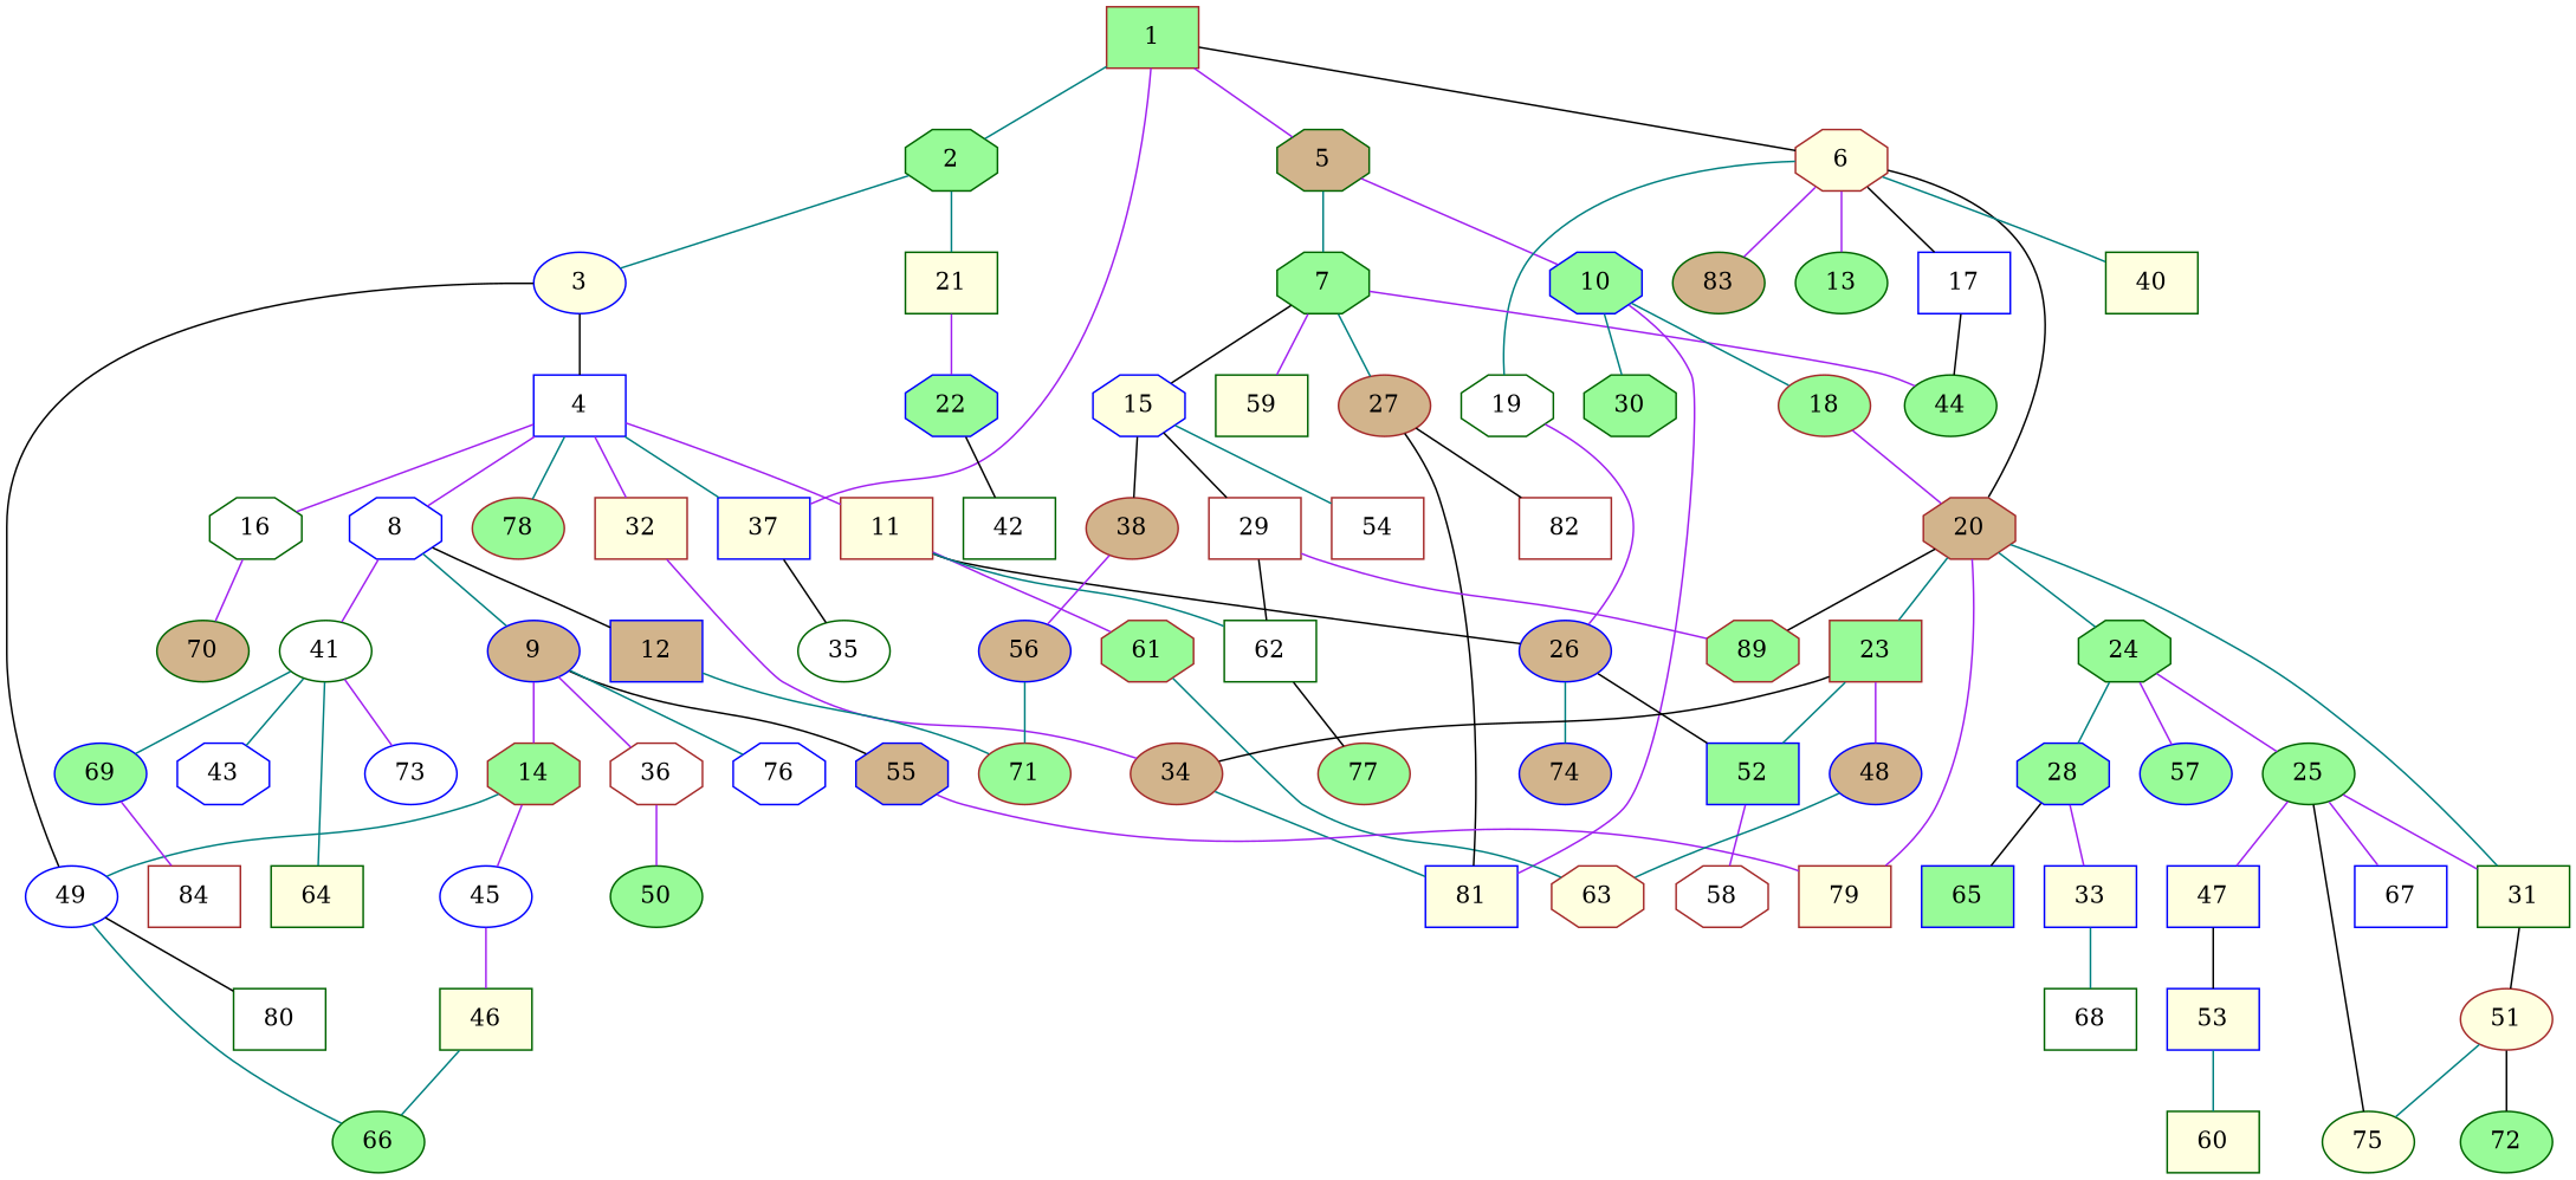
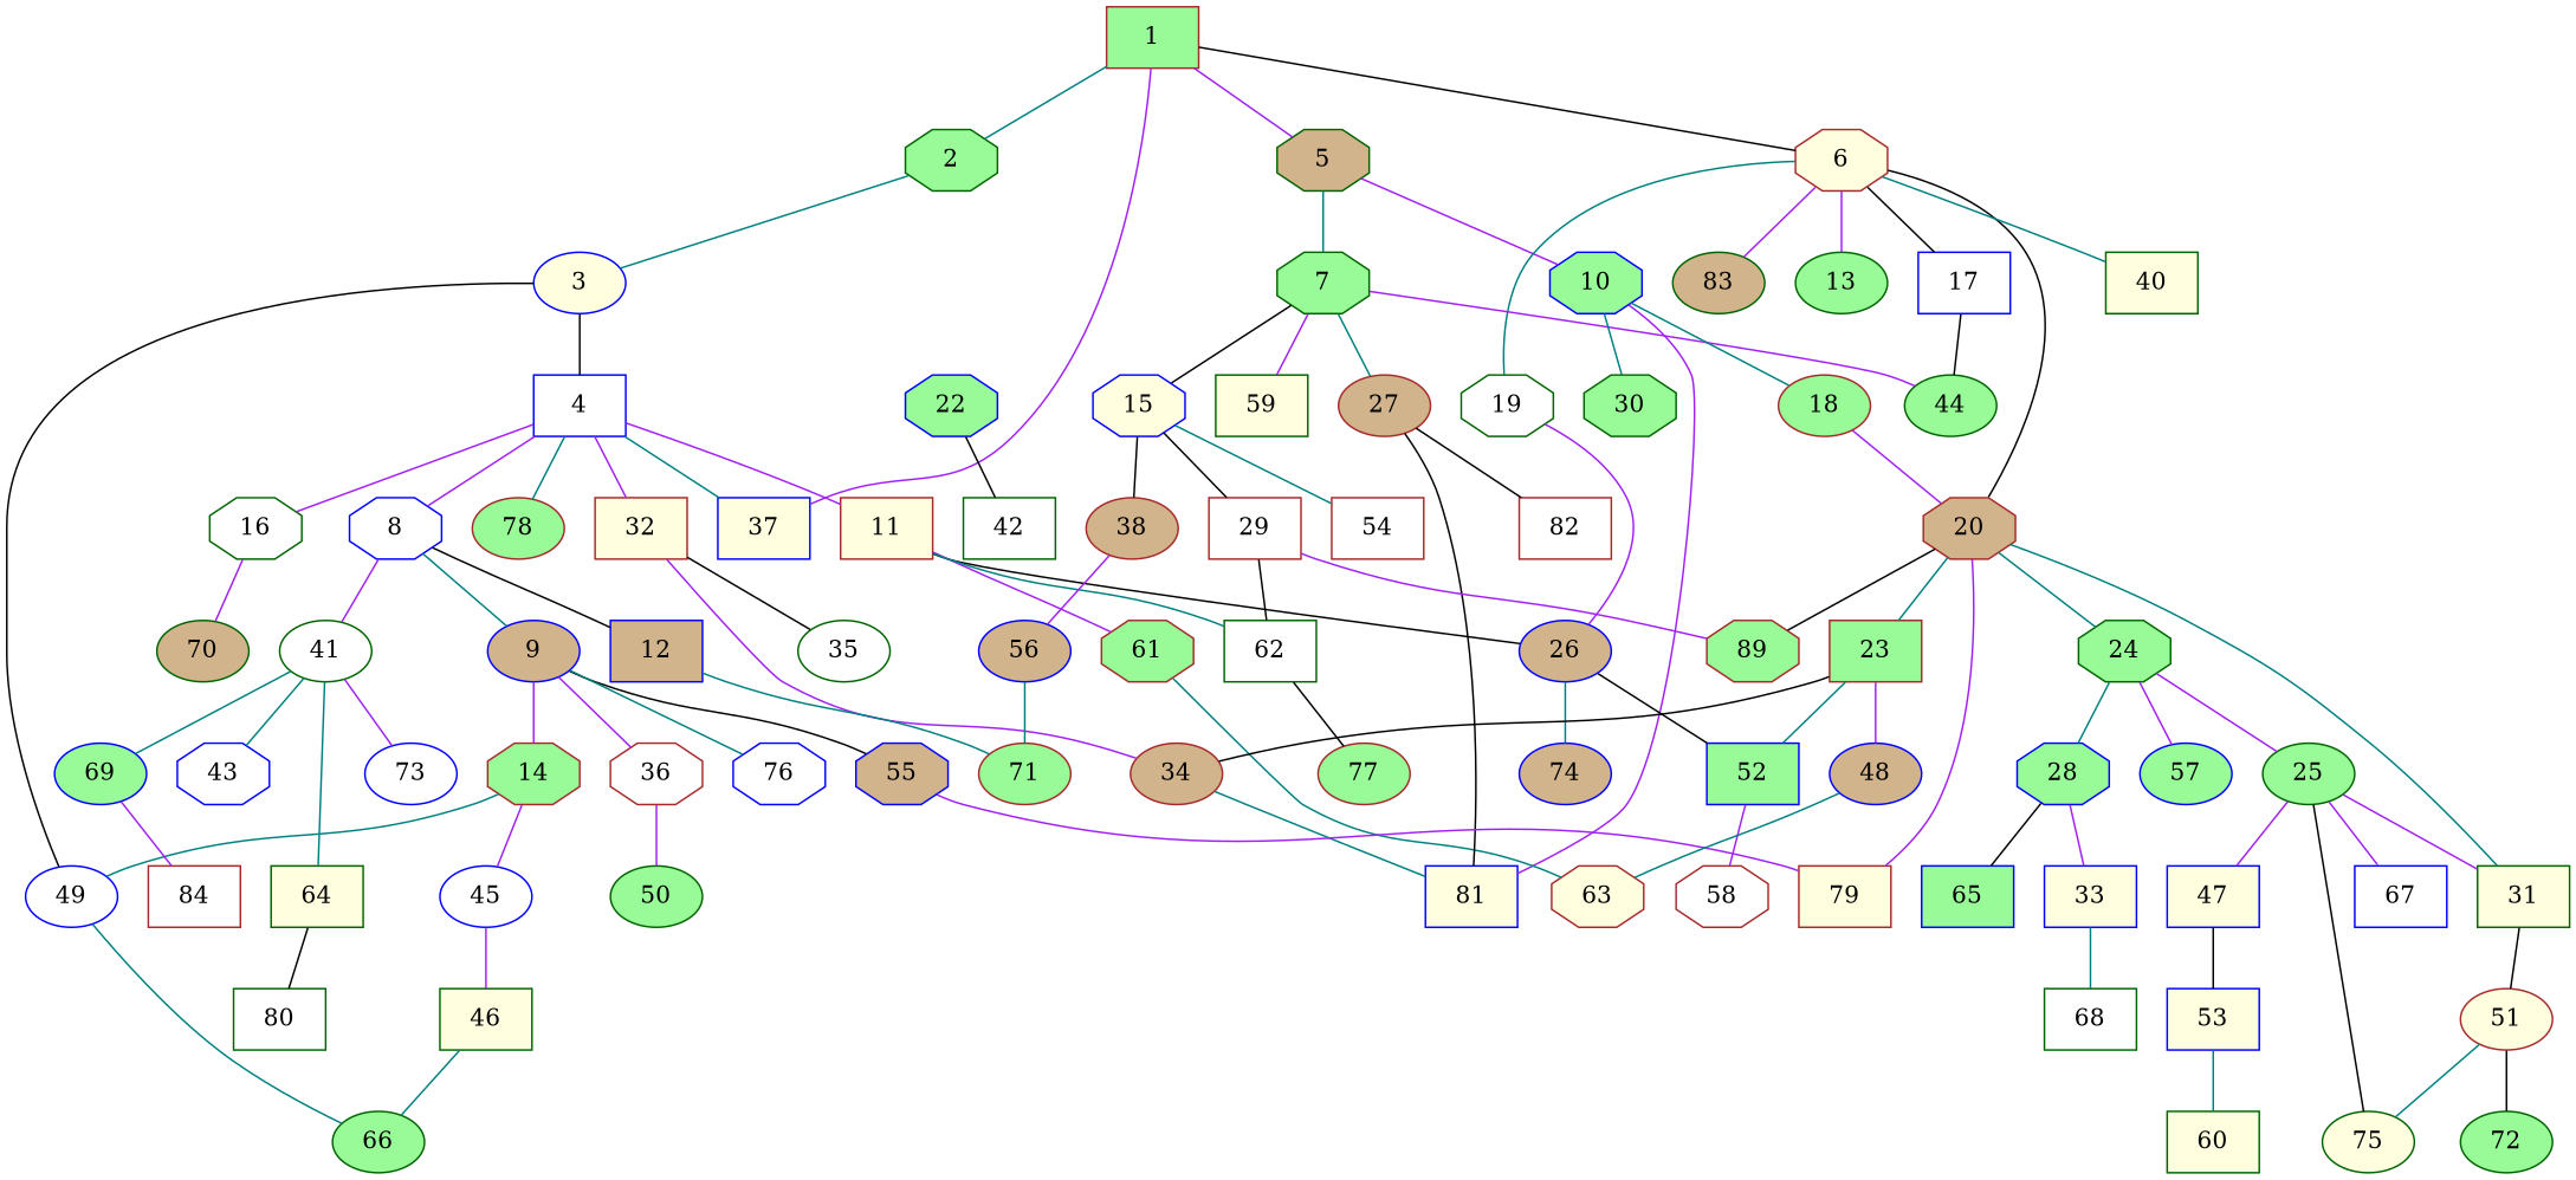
  graph {
    node [color=blue fillcolor=palegreen shape=box style=filled]
    edge [color=purple]
    1 [color=brown]
    2 [color=darkgreen shape=octagon]
    5 [color=darkgreen fillcolor=tan shape=octagon]
    6 [color=brown fillcolor=lightyellow shape=octagon]
    37 [fillcolor=lightyellow]
    3 [fillcolor=lightyellow shape=ellipse]
-   21 [color=darkgreen fillcolor=lightyellow]
    7 [color=darkgreen shape=octagon]
    10 [shape=octagon]
    13 [color=darkgreen shape=ellipse]
    17 [fillcolor=white]
    19 [color=darkgreen fillcolor=white shape=octagon]
    20 [color=brown fillcolor=tan shape=octagon]
    40 [color=darkgreen fillcolor=lightyellow]
    83 [color=darkgreen fillcolor=tan shape=ellipse]
    4 [fillcolor=white]
    49 [fillcolor=white shape=ellipse]
    22 [shape=octagon]
    8 [fillcolor=white shape=octagon]
    11 [color=brown fillcolor=lightyellow]
    16 [color=darkgreen fillcolor=white shape=octagon]
    32 [color=brown fillcolor=lightyellow]
    78 [color=brown shape=ellipse]
    66 [color=darkgreen shape=ellipse]
    80 [color=darkgreen fillcolor=white]
    9 [fillcolor=tan shape=ellipse]
    12 [fillcolor=tan]
    41 [color=darkgreen fillcolor=white shape=ellipse]
    26 [fillcolor=tan shape=ellipse]
    61 [color=brown shape=octagon]
    62 [color=darkgreen fillcolor=white]
    70 [color=darkgreen fillcolor=tan shape=ellipse]
    34 [color=brown fillcolor=tan shape=ellipse]
    35 [color=darkgreen fillcolor=white shape=ellipse]
    15 [fillcolor=lightyellow shape=octagon]
    27 [color=brown fillcolor=tan shape=ellipse]
    44 [color=darkgreen shape=ellipse]
    59 [color=darkgreen fillcolor=lightyellow]
    18 [color=brown shape=ellipse]
    30 [color=darkgreen shape=octagon]
    81 [fillcolor=lightyellow]
    23 [color=brown]
    24 [color=darkgreen shape=octagon]
    31 [color=darkgreen fillcolor=lightyellow]
    n45 [color=brown label=89 shape=octagon]
    79 [color=brown fillcolor=lightyellow]
    29 [color=brown fillcolor=white]
    38 [color=brown fillcolor=tan shape=ellipse]
    54 [color=brown fillcolor=white]
    82 [color=brown fillcolor=white]
    14 [color=brown shape=octagon]
    36 [color=brown fillcolor=white shape=octagon]
    55 [fillcolor=tan shape=octagon]
    76 [fillcolor=white shape=octagon]
    71 [color=brown shape=ellipse]
    43 [fillcolor=white shape=octagon]
    64 [color=darkgreen fillcolor=lightyellow]
    69 [shape=ellipse]
    73 [fillcolor=white shape=ellipse]
    45 [fillcolor=white shape=ellipse]
    50 [color=darkgreen shape=ellipse]
    77 [color=brown shape=ellipse]
    52
    74 [fillcolor=tan shape=ellipse]
    63 [color=brown fillcolor=lightyellow shape=octagon]
    46 [color=darkgreen fillcolor=lightyellow]
    56 [fillcolor=tan shape=ellipse]
    48 [fillcolor=tan shape=ellipse]
    25 [color=darkgreen shape=ellipse]
    28 [shape=octagon]
    57 [shape=ellipse]
    51 [color=brown fillcolor=lightyellow shape=ellipse]
    42 [color=darkgreen fillcolor=white]
    58 [color=brown fillcolor=white shape=octagon]
    47 [fillcolor=lightyellow]
    67 [fillcolor=white]
    75 [color=darkgreen fillcolor=lightyellow shape=ellipse]
    33 [fillcolor=lightyellow]
    65
    53 [fillcolor=lightyellow]
    68 [color=darkgreen fillcolor=white]
    72 [color=darkgreen shape=ellipse]
    84 [color=brown fillcolor=white]
    60 [color=darkgreen fillcolor=lightyellow]
    1 -- 2 [color=teal]
    1 -- 5
    1 -- 6 [color=black]
    1 -- 37
    2 -- 3 [color=teal]
-   2 -- 21 [color=teal]
    5 -- 7 [color=teal]
    5 -- 10
    6 -- 13
    6 -- 17 [color=black]
    6 -- 19 [color=teal]
    6 -- 20 [color=black]
    6 -- 40 [color=teal]
    6 -- 83
    3 -- 4 [color=black]
    3 -- 49 [color=black]
-   21 -- 22
    7 -- 15 [color=black]
    7 -- 27 [color=teal]
    7 -- 44
    7 -- 59
    10 -- 18 [color=teal]
    10 -- 30 [color=teal]
    10 -- 81
    17 -- 44 [color=black]
    19 -- 26
    20 -- 23 [color=teal]
    20 -- 24 [color=teal]
    20 -- 31 [color=teal]
    20 -- n45 [color=black]
    20 -- 79
    4 -- 37 [color=teal]
    4 -- 8
    4 -- 11
    4 -- 16
    4 -- 32
    4 -- 78 [color=teal]
    49 -- 66 [color=teal]
-   49 -- 80 [color=black]
+   64 -- 80 [color=black]
    22 -- 42 [color=black]
    8 -- 9 [color=teal]
    8 -- 12 [color=black]
    8 -- 41
    11 -- 26 [color=black]
    11 -- 61
    11 -- 62 [color=teal]
    16 -- 70
    32 -- 34
-   37 -- 35 [color=black]
+   32 -- 35 [color=black]
    9 -- 14
    9 -- 36
    9 -- 55 [color=black]
    9 -- 76 [color=teal]
    12 -- 71 [color=teal]
    41 -- 43 [color=teal]
    41 -- 64 [color=teal]
    41 -- 69 [color=teal]
    41 -- 73
    26 -- 52 [color=black]
    26 -- 74 [color=teal]
    61 -- 63 [color=teal]
    62 -- 77 [color=black]
    34 -- 81 [color=teal]
    15 -- 29 [color=black]
    15 -- 38 [color=black]
    15 -- 54 [color=teal]
    27 -- 81 [color=black]
    27 -- 82 [color=black]
    18 -- 20
    23 -- 34 [color=black]
    23 -- 52 [color=teal]
    23 -- 48
    24 -- 25
    24 -- 28 [color=teal]
    24 -- 57
    31 -- 51 [color=black]
    29 -- 62 [color=black]
    29 -- n45
    38 -- 56
    14 -- 49 [color=teal]
    14 -- 45
    36 -- 50
    55 -- 79
    69 -- 84
    45 -- 46
    52 -- 58
    46 -- 66 [color=teal]
    56 -- 71 [color=teal]
    48 -- 63 [color=teal]
    25 -- 31
    25 -- 47
    25 -- 67
    25 -- 75 [color=black]
    28 -- 33
    28 -- 65 [color=black]
    51 -- 75 [color=teal]
    51 -- 72 [color=black]
    47 -- 53 [color=black]
    33 -- 68 [color=teal]
    53 -- 60 [color=teal]
  }
